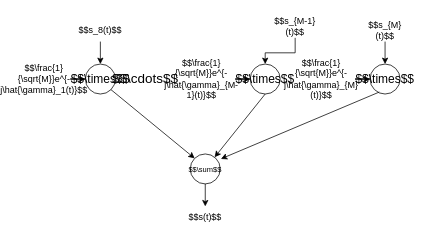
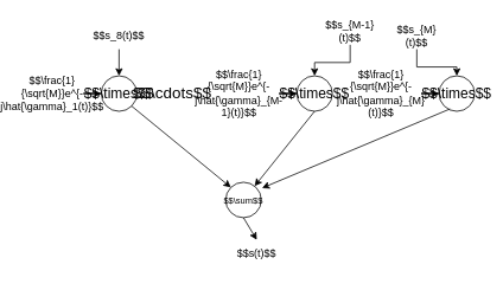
  <mxCell id="0" />
  <mxCell id="1" parent="0" />
  <mxCell id="2" value="&lt;font style=&quot;font-size: 16px;&quot;&gt;$$\times$$&lt;/font&gt;" style="ellipse;whiteSpace=wrap;html=1;" parent="1" vertex="1"><mxGeometry x="110" y="85" width="40" height="40" as="geometry" /></mxCell>
  <mxCell id="3" value="&lt;font style=&quot;font-size: 16px;&quot;&gt;$$\times$$&lt;/font&gt;" style="ellipse;whiteSpace=wrap;html=1;" parent="1" vertex="1"><mxGeometry x="330" y="85" width="40" height="40" as="geometry" /></mxCell>
  <mxCell id="4" value="&lt;font style=&quot;font-size: 16px;&quot;&gt;$$\times$$&lt;/font&gt;" style="ellipse;whiteSpace=wrap;html=1;" parent="1" vertex="1"><mxGeometry x="490" y="85" width="40" height="40" as="geometry" /></mxCell>
  <mxCell id="5" value="" style="edgeStyle=orthogonalEdgeStyle;rounded=0;orthogonalLoop=1;jettySize=auto;html=1;" parent="1" source="6" target="2" edge="1"><mxGeometry relative="1" as="geometry" /></mxCell>
  <mxCell id="6" value="$$\frac{1}{\sqrt{M}}e^{-j\hat{\gamma}_1(t)}$$" style="text;html=1;align=center;verticalAlign=middle;whiteSpace=wrap;rounded=0;" parent="1" vertex="1"><mxGeometry x="20" y="90" width="70" height="30" as="geometry" /></mxCell>
  <mxCell id="7" value="" style="edgeStyle=orthogonalEdgeStyle;rounded=0;orthogonalLoop=1;jettySize=auto;html=1;" parent="1" source="8" target="3" edge="1"><mxGeometry relative="1" as="geometry" /></mxCell>
  <mxCell id="8" value="$$\frac{1}{\sqrt{M}}e^{-j\hat{\gamma}_{M-1}(t)}$$" style="text;html=1;align=center;verticalAlign=middle;whiteSpace=wrap;rounded=0;" parent="1" vertex="1"><mxGeometry x="220" y="90" width="90" height="30" as="geometry" /></mxCell>
  <mxCell id="9" value="" style="edgeStyle=orthogonalEdgeStyle;rounded=0;orthogonalLoop=1;jettySize=auto;html=1;" parent="1" source="10" target="4" edge="1"><mxGeometry relative="1" as="geometry" /></mxCell>
  <mxCell id="10" value="$$\frac{1}{\sqrt{M}}e^{-j\hat{\gamma}_{M}(t)}$$" style="text;html=1;align=center;verticalAlign=middle;whiteSpace=wrap;rounded=0;" parent="1" vertex="1"><mxGeometry x="380" y="90" width="90" height="30" as="geometry" /></mxCell>
  <mxCell id="11" value="&lt;font style=&quot;font-size: 10px;&quot;&gt;$$\sum$$&lt;/font&gt;" style="ellipse;whiteSpace=wrap;html=1;aspect=fixed;fontSize=10;" parent="1" vertex="1"><mxGeometry x="250" y="205" width="40" height="40" as="geometry" /></mxCell>
  <mxCell id="12" value="" style="endArrow=classic;html=1;rounded=0;entryX=0;entryY=0;entryDx=0;entryDy=0;exitX=1;exitY=1;exitDx=0;exitDy=0;" parent="1" source="2" target="11" edge="1"><mxGeometry width="50" height="50" relative="1" as="geometry"><mxPoint x="70" y="195" as="sourcePoint" /><mxPoint x="120" y="145" as="targetPoint" /></mxGeometry></mxCell>
  <mxCell id="13" value="" style="endArrow=classic;html=1;rounded=0;exitX=0.5;exitY=1;exitDx=0;exitDy=0;" parent="1" source="3" target="11" edge="1"><mxGeometry width="50" height="50" relative="1" as="geometry"><mxPoint x="70" y="195" as="sourcePoint" /><mxPoint x="120" y="145" as="targetPoint" /></mxGeometry></mxCell>
  <mxCell id="14" value="" style="endArrow=classic;html=1;rounded=0;entryX=1.022;entryY=0.164;entryDx=0;entryDy=0;entryPerimeter=0;exitX=0.309;exitY=0.933;exitDx=0;exitDy=0;exitPerimeter=0;" parent="1" source="4" target="11" edge="1"><mxGeometry width="50" height="50" relative="1" as="geometry"><mxPoint x="70" y="195" as="sourcePoint" /><mxPoint x="120" y="145" as="targetPoint" /></mxGeometry></mxCell>
  <mxCell id="15" value="$$\cdots$$" style="text;html=1;align=center;verticalAlign=middle;whiteSpace=wrap;rounded=0;fontSize=18;" parent="1" vertex="1"><mxGeometry x="170" y="90" width="40" height="30" as="geometry" /></mxCell>
  <mxCell id="16" style="edgeStyle=orthogonalEdgeStyle;rounded=0;orthogonalLoop=1;jettySize=auto;html=1;exitX=0.5;exitY=1;exitDx=0;exitDy=0;entryX=0.5;entryY=0;entryDx=0;entryDy=0;" parent="1" source="17" target="2" edge="1"><mxGeometry relative="1" as="geometry" /></mxCell>
  <mxCell id="17" value="$$s_8(t)$$" style="text;html=1;align=center;verticalAlign=middle;whiteSpace=wrap;rounded=0;" parent="1" vertex="1"><mxGeometry x="100" y="25" width="60" height="30" as="geometry" /></mxCell>
  <mxCell id="18" style="edgeStyle=orthogonalEdgeStyle;rounded=0;orthogonalLoop=1;jettySize=auto;html=1;exitX=0.5;exitY=1;exitDx=0;exitDy=0;entryX=0.5;entryY=0;entryDx=0;entryDy=0;" parent="1" source="19" target="3" edge="1"><mxGeometry relative="1" as="geometry" /></mxCell>
  <mxCell id="19" value="$$s_{M-1}(t)$$" style="text;html=1;align=center;verticalAlign=middle;whiteSpace=wrap;rounded=0;" parent="1" vertex="1"><mxGeometry x="360" y="20" width="60" height="30" as="geometry" /></mxCell>
  <mxCell id="20" style="edgeStyle=orthogonalEdgeStyle;rounded=0;orthogonalLoop=1;jettySize=auto;html=1;exitX=0.5;exitY=1;exitDx=0;exitDy=0;entryX=0.5;entryY=0;entryDx=0;entryDy=0;" parent="1" source="21" target="4" edge="1"><mxGeometry relative="1" as="geometry" /></mxCell>
- <mxCell id="21" value="$$s_{M}(t)$$" style="text;html=1;align=center;verticalAlign=middle;whiteSpace=wrap;rounded=0;" parent="1" vertex="1"><mxGeometry x="480" y="25" width="60" height="30" as="geometry" /></mxCell>
+ <mxCell id="21" value="$$s_{M}(t)$$" style="text;html=1;align=center;verticalAlign=middle;whiteSpace=wrap;rounded=0;" parent="1" vertex="1"><mxGeometry x="435" y="25" width="60" height="30" as="geometry" /></mxCell>
  <mxCell id="22" value="" style="endArrow=classic;html=1;rounded=0;exitX=0.5;exitY=1;exitDx=0;exitDy=0;entryX=0.5;entryY=0;entryDx=0;entryDy=0;" parent="1" source="11" target="23" edge="1"><mxGeometry width="50" height="50" relative="1" as="geometry"><mxPoint x="70" y="195" as="sourcePoint" /><mxPoint x="270" y="275" as="targetPoint" /></mxGeometry></mxCell>
- <mxCell id="23" value="$$s(t)$$" style="text;html=1;align=center;verticalAlign=middle;whiteSpace=wrap;rounded=0;" parent="1" vertex="1"><mxGeometry x="240" y="275" width="60" height="30" as="geometry" /></mxCell>
+ <mxCell id="23" value="$$s(t)$$" style="text;html=1;align=center;verticalAlign=middle;whiteSpace=wrap;rounded=0;" parent="1" vertex="1"><mxGeometry x="255" y="270" width="60" height="30" as="geometry" /></mxCell>
